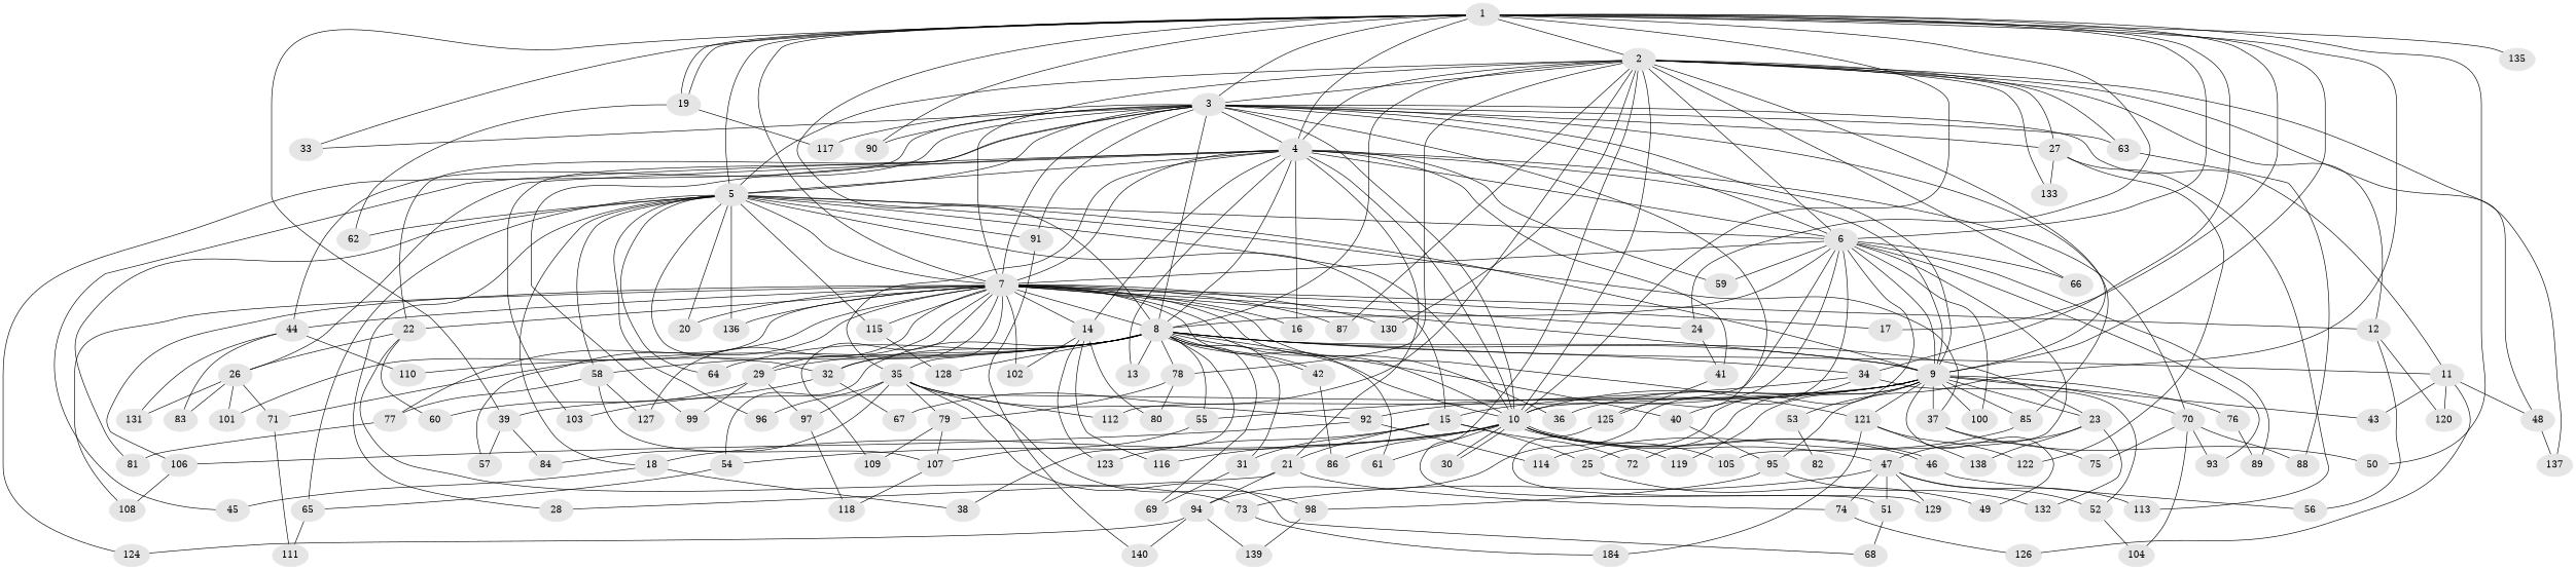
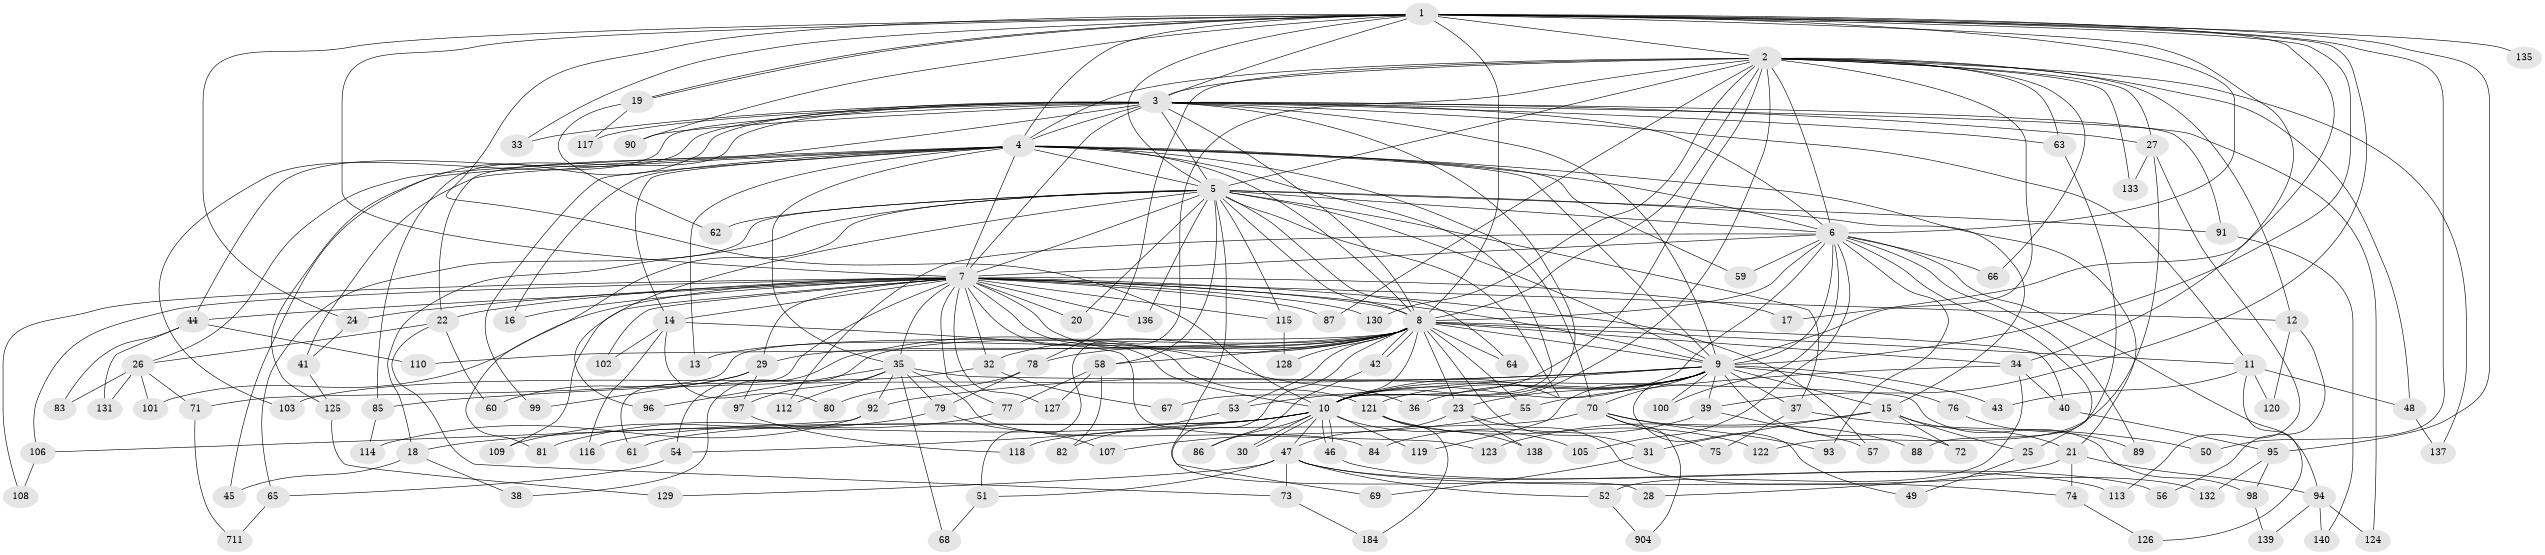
  graph {
    node [color=gray90 style=filled]
    1
    2
    3
    4
    5
    6
    7
    8
    9
    10
    17
    19
    24
    33
    34
    39
    50
    90
    95
    135
    12
    27
    48
    51
    63
    66
    67
    78
    87
    130
    133
    137
    11
    22
    44
    85
    91
    103
    117
    124
    125
    13
    14
    16
    21
    26
    35
    41
    45
    59
    70
    99
    15
    18
    20
    28
    37
    58
    62
    64
    65
    81
    96
    115
    136
    25
    89
    93
    94
    100
    105
    112
    29
    32
    36
    57
    61
    77
    101
    102
    106
    108
    109
    121
    127
    23
    31
    38
    40
    42
    53
    54
    55
    69
    71
    110
    128
    76
    43
    49
    72
    92
    119
    86
    30
    46
    47
    116
    52
    84
    132
    98
    120
    56
    113
    122
    68
    88
    80
    79
    126
    60
    73
    83
    131
    114
    140
    129
    123
    74
    97
    75
-   104
+   104 [label=904]
    118
    82
-   111
+   111 [label=711]
    139
    138
    n139 [label=184]
    107
    1 -- 2
    1 -- 3
    1 -- 4
    1 -- 5
    1 -- 6
    1 -- 7
    1 -- 8
    1 -- 9
    1 -- 10
    1 -- 17
    1 -- 19
    1 -- 19
    1 -- 24
    1 -- 33
    1 -- 34
    1 -- 39
    1 -- 50
    1 -- 90
    1 -- 95
    1 -- 135
    2 -- 3
    2 -- 4
    2 -- 5
    2 -- 6
-   2 -- 7
    2 -- 8
    2 -- 9
    2 -- 10
    2 -- 12
    2 -- 27
    2 -- 48
    2 -- 51
    2 -- 63
    2 -- 66
    2 -- 67
    2 -- 78
    2 -- 87
    2 -- 130
    2 -- 133
    2 -- 137
    3 -- 4
    3 -- 5
    3 -- 6
    3 -- 7
    3 -- 8
    3 -- 9
    3 -- 10
    3 -- 33
    3 -- 90
    3 -- 27
    3 -- 63
    3 -- 11
    3 -- 22
    3 -- 44
    3 -- 85
    3 -- 91
    3 -- 103
    3 -- 117
    3 -- 124
    3 -- 125
    4 -- 5
    4 -- 6
    4 -- 7
    4 -- 8
    4 -- 9
    4 -- 10
    4 -- 13
    4 -- 14
    4 -- 16
    4 -- 21
    4 -- 26
    4 -- 35
    4 -- 41
    4 -- 45
    4 -- 59
    4 -- 70
    4 -- 99
    5 -- 6
    5 -- 7
-   5 -- 32
+   5 -- 8
    5 -- 9
    5 -- 10
    5 -- 91
    5 -- 15
    5 -- 18
    5 -- 20
    5 -- 28
    5 -- 37
    5 -- 58
    5 -- 62
    5 -- 64
    5 -- 65
    5 -- 81
    5 -- 96
    5 -- 115
    5 -- 136
    6 -- 7
    6 -- 8
    6 -- 9
    6 -- 10
    6 -- 66
    6 -- 59
    6 -- 25
    6 -- 89
    6 -- 93
    6 -- 94
    6 -- 100
    6 -- 105
    6 -- 112
    7 -- 8
    7 -- 9
    7 -- 10
    7 -- 17
    7 -- 24
    7 -- 12
    7 -- 87
    7 -- 130
    7 -- 22
    7 -- 44
    7 -- 14
    7 -- 16
    7 -- 35
    7 -- 20
    7 -- 115
    7 -- 136
    7 -- 29
    7 -- 32
    7 -- 36
    7 -- 57
    7 -- 61
    7 -- 77
    7 -- 101
    7 -- 102
    7 -- 106
    7 -- 108
    7 -- 109
    7 -- 121
    7 -- 127
    8 -- 9
    8 -- 10
    8 -- 34
    8 -- 78
    8 -- 11
    8 -- 13
    8 -- 58
    8 -- 64
    8 -- 29
    8 -- 32
    8 -- 23
    8 -- 31
    8 -- 38
    8 -- 40
    8 -- 42
    8 -- 42
+   8 -- 53
    8 -- 54
    8 -- 55
    8 -- 69
    8 -- 71
    8 -- 110
    8 -- 128
    9 -- 10
    9 -- 39
    9 -- 85
    9 -- 70
    9 -- 15
    9 -- 37
    9 -- 100
    9 -- 36
    9 -- 121
    9 -- 23
    9 -- 53
    9 -- 76
    9 -- 43
    9 -- 49
    9 -- 72
    9 -- 92
    9 -- 119
    10 -- 18
    10 -- 105
    10 -- 61
    10 -- 54
    10 -- 119
    10 -- 86
    10 -- 30
    10 -- 30
    10 -- 46
    10 -- 46
    10 -- 47
    10 -- 116
    19 -- 117
    19 -- 62
    24 -- 41
    34 -- 40
    34 -- 55
    34 -- 52
    39 -- 57
    39 -- 84
    95 -- 132
    95 -- 98
    12 -- 120
    12 -- 56
    27 -- 133
    27 -- 113
    27 -- 122
    48 -- 137
    51 -- 68
    63 -- 88
    78 -- 80
    78 -- 79
    11 -- 48
    11 -- 43
    11 -- 120
    11 -- 126
    22 -- 26
    22 -- 60
    22 -- 73
    44 -- 110
    44 -- 83
    44 -- 131
    85 -- 114
    91 -- 140
    125 -- 129
    14 -- 102
    14 -- 116
    14 -- 80
    14 -- 123
    21 -- 28
    21 -- 94
    21 -- 74
    26 -- 101
    26 -- 71
    26 -- 83
    26 -- 131
    35 -- 96
    35 -- 112
    35 -- 92
    35 -- 84
    35 -- 98
    35 -- 68
    35 -- 79
    35 -- 97
    41 -- 125
    70 -- 93
    70 -- 88
    70 -- 75
    70 -- 104
-   107 -- 118
+   70 -- 118
    15 -- 21
    15 -- 25
    15 -- 31
    15 -- 72
    15 -- 123
    18 -- 45
    18 -- 38
    37 -- 50
    37 -- 75
    58 -- 77
    58 -- 127
-   58 -- 107
+   58 -- 82
    65 -- 111
    115 -- 128
    25 -- 49
    94 -- 124
    94 -- 140
    94 -- 139
    29 -- 99
    29 -- 60
    29 -- 97
    32 -- 67
    32 -- 103
    77 -- 81
    106 -- 108
    121 -- 122
    121 -- 138
    121 -- n139
    23 -- 47
    23 -- 132
    23 -- 138
    31 -- 69
    40 -- 95
    42 -- 86
    53 -- 82
    54 -- 65
    55 -- 107
    71 -- 111
    76 -- 89
    92 -- 106
    92 -- 114
    46 -- 56
    47 -- 51
    47 -- 52
    47 -- 113
    47 -- 73
    47 -- 129
    47 -- 74
    52 -- 104
    98 -- 139
    79 -- 109
    79 -- 107
    73 -- n139
    74 -- 126
    97 -- 118
  }
